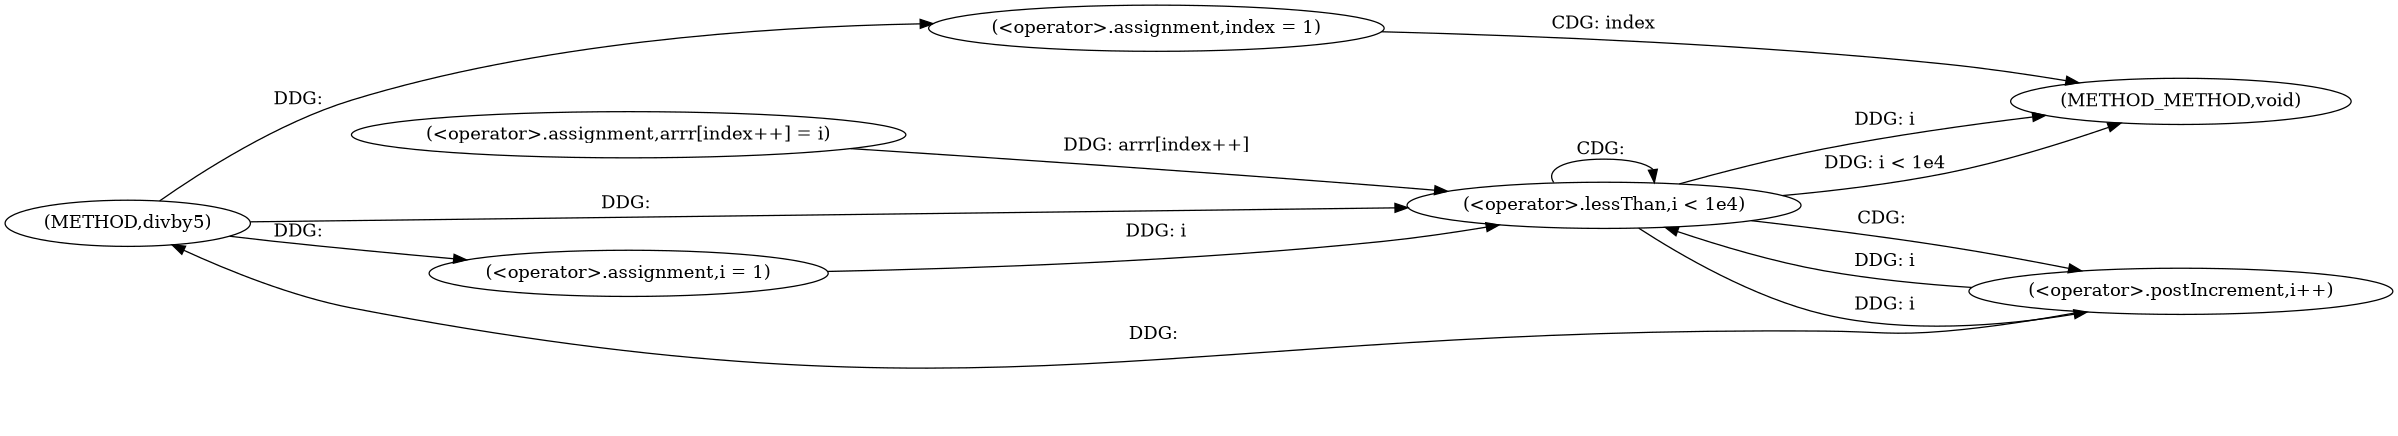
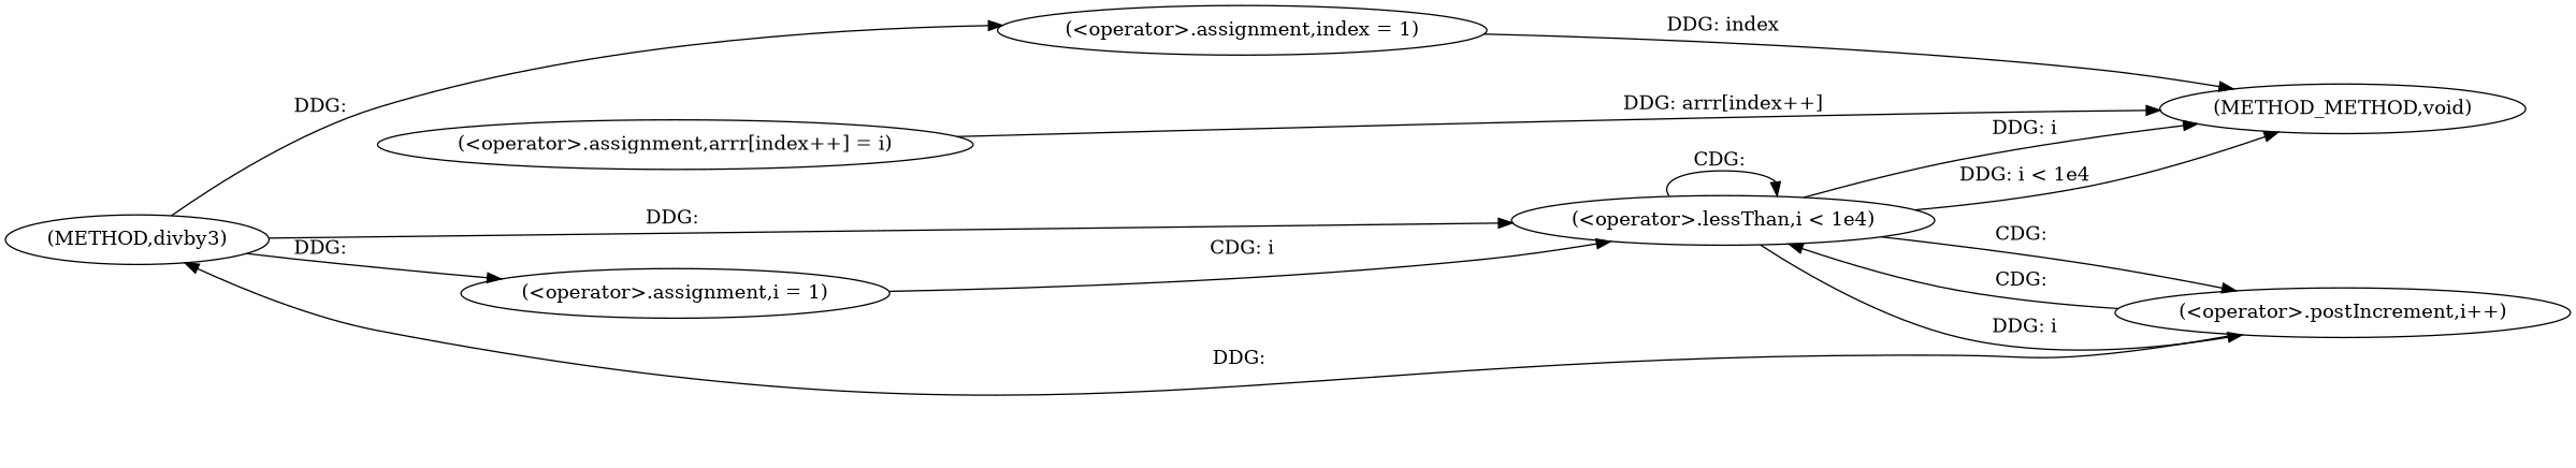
  digraph {
    rankdir=LR
-   n1 [label="(METHOD,divby5)"]
+   n1 [label="(METHOD,divby3)"]
    n2 [label="(<operator>.assignment,index = 1)"]
    n3 [label="(<operator>.assignment,i = 1)"]
    n4 [label="(<operator>.lessThan,i < 1e4)"]
    n5 [label="(METHOD_METHOD,void)"]
    n6 [label="(<operator>.postIncrement,i++)"]
    n7 [label="(<operator>.assignment,arrr[index++] = i)"]
    n1 -> n2 [label="DDG: "]
    n1 -> n3 [label="DDG: "]
    n1 -> n4 [label="DDG: "]
-   n2 -> n5 [label="CDG: index"]
-   n3 -> n4 [label="DDG: i"]
+   n2 -> n5 [label="DDG: index"]
+   n3 -> n4 [label="CDG: i"]
    n4 -> n4 [label="CDG: "]
    n4 -> n5 [label="DDG: i"]
    n4 -> n5 [label="DDG: i < 1e4"]
    n4 -> n6 [label="DDG: i"]
    n4 -> n6 [label="CDG: "]
    n6 -> n1 [label="DDG: "]
-   n6 -> n4 [label="DDG: i"]
-   n7 -> n4 [label="DDG: arrr[index++]"]
+   n6 -> n4 [label="CDG: "]
+   n7 -> n5 [label="DDG: arrr[index++]"]
  }
